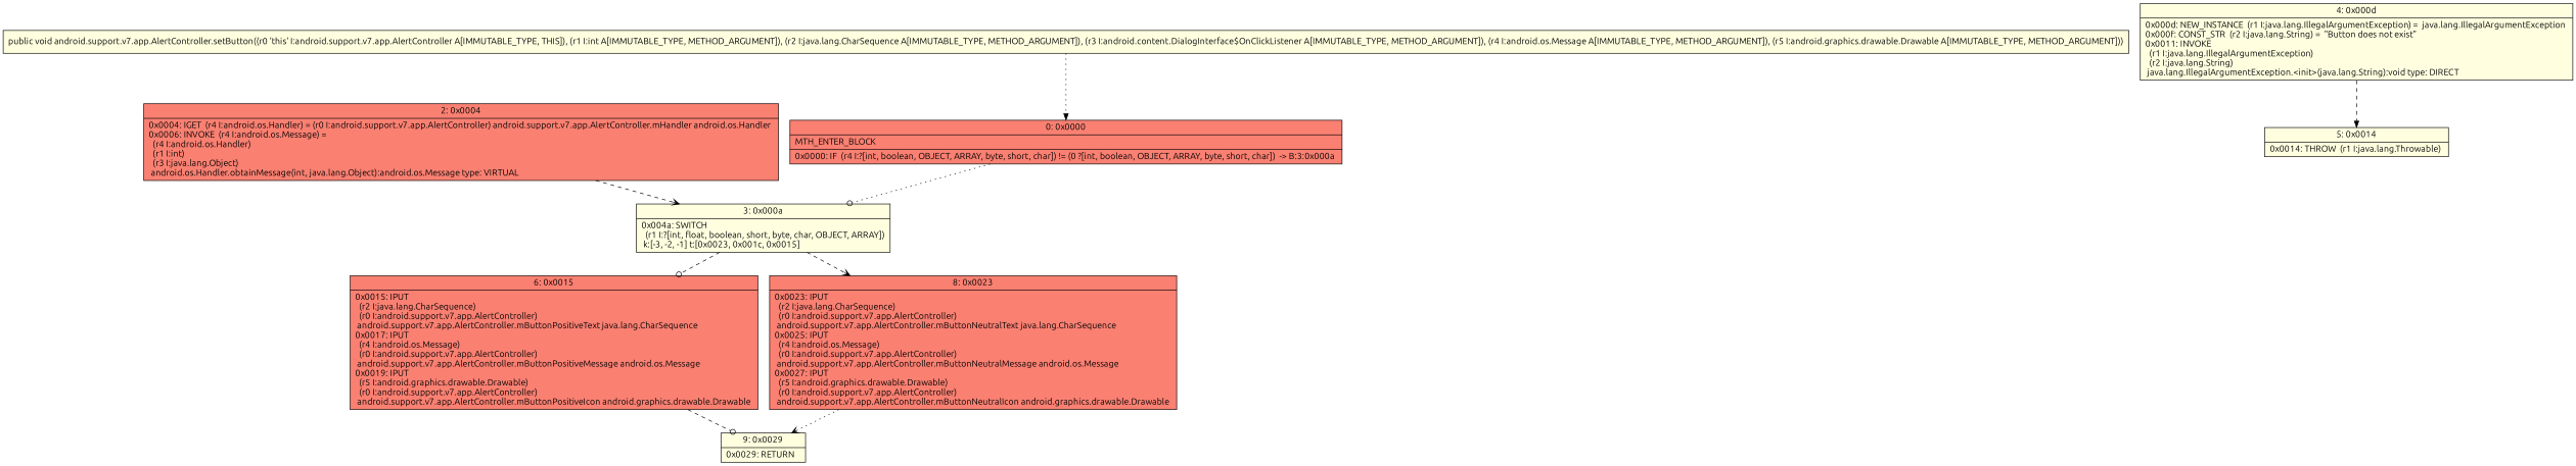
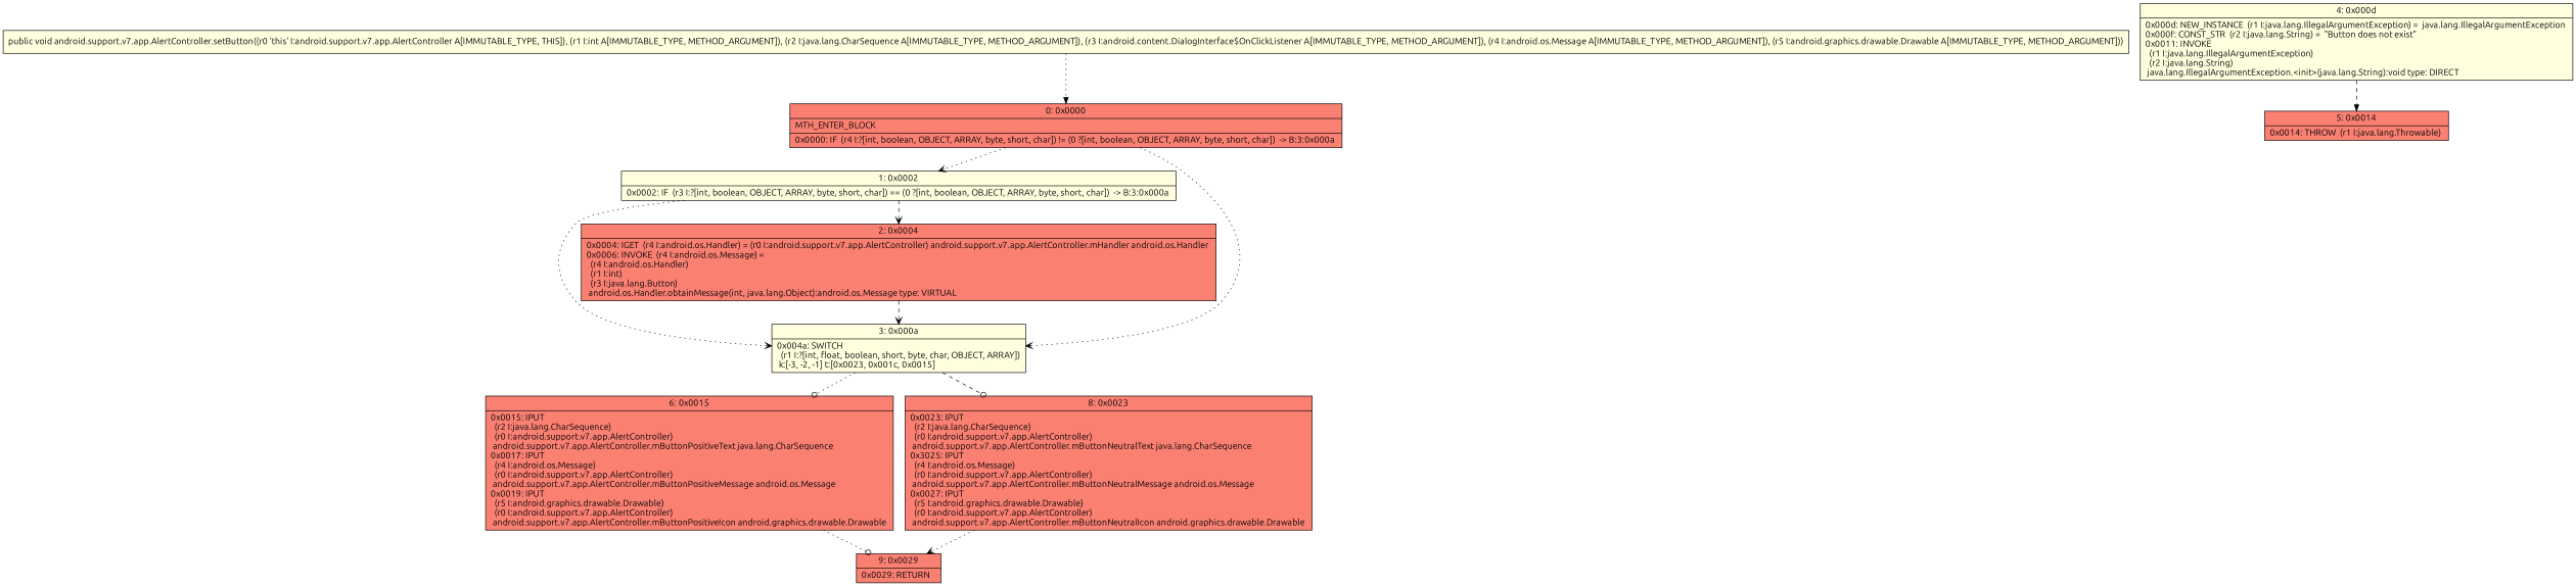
  digraph {
    fontname=Ubuntu
    node [fillcolor=salmon fontname=Ubuntu shape=record style=filled]
    edge [arrowhead=vee fontname=Ubuntu style=dotted]
    n1 [label="{0\:\ 0x0000|MTH_ENTER_BLOCK\l|0x0000: IF  (r4 I:?[int, boolean, OBJECT, ARRAY, byte, short, char]) != (0 ?[int, boolean, OBJECT, ARRAY, byte, short, char])  \-\> B:3:0x000a \l}"]
+   n2 [fillcolor=lightyellow label="{1\:\ 0x0002|0x0002: IF  (r3 I:?[int, boolean, OBJECT, ARRAY, byte, short, char]) == (0 ?[int, boolean, OBJECT, ARRAY, byte, short, char])  \-\> B:3:0x000a \l}"]
    n3 [fillcolor=lightyellow label="{3\:\ 0x000a|0x004a: SWITCH  \l  (r1 I:?[int, float, boolean, short, byte, char, OBJECT, ARRAY])\l k:[\-3, \-2, \-1] t:[0x0023, 0x001c, 0x0015] \l}"]
-   n4 [label="{2\:\ 0x0004|0x0004: IGET  (r4 I:android.os.Handler) = (r0 I:android.support.v7.app.AlertController) android.support.v7.app.AlertController.mHandler android.os.Handler \l0x0006: INVOKE  (r4 I:android.os.Message) = \l  (r4 I:android.os.Handler)\l  (r1 I:int)\l  (r3 I:java.lang.Object)\l android.os.Handler.obtainMessage(int, java.lang.Object):android.os.Message type: VIRTUAL \l}"]
+   n4 [label="{2\:\ 0x0004|0x0004: IGET  (r4 I:android.os.Handler) = (r0 I:android.support.v7.app.AlertController) android.support.v7.app.AlertController.mHandler android.os.Handler \l0x0006: INVOKE  (r4 I:android.os.Message) = \l  (r4 I:android.os.Handler)\l  (r1 I:int)\l  (r3 I:java.lang.Button)\l android.os.Handler.obtainMessage(int, java.lang.Object):android.os.Message type: VIRTUAL \l}"]
    n5 [label="{6\:\ 0x0015|0x0015: IPUT  \l  (r2 I:java.lang.CharSequence)\l  (r0 I:android.support.v7.app.AlertController)\l android.support.v7.app.AlertController.mButtonPositiveText java.lang.CharSequence \l0x0017: IPUT  \l  (r4 I:android.os.Message)\l  (r0 I:android.support.v7.app.AlertController)\l android.support.v7.app.AlertController.mButtonPositiveMessage android.os.Message \l0x0019: IPUT  \l  (r5 I:android.graphics.drawable.Drawable)\l  (r0 I:android.support.v7.app.AlertController)\l android.support.v7.app.AlertController.mButtonPositiveIcon android.graphics.drawable.Drawable \l}"]
-   n6 [label="{8\:\ 0x0023|0x0023: IPUT  \l  (r2 I:java.lang.CharSequence)\l  (r0 I:android.support.v7.app.AlertController)\l android.support.v7.app.AlertController.mButtonNeutralText java.lang.CharSequence \l0x0025: IPUT  \l  (r4 I:android.os.Message)\l  (r0 I:android.support.v7.app.AlertController)\l android.support.v7.app.AlertController.mButtonNeutralMessage android.os.Message \l0x0027: IPUT  \l  (r5 I:android.graphics.drawable.Drawable)\l  (r0 I:android.support.v7.app.AlertController)\l android.support.v7.app.AlertController.mButtonNeutralIcon android.graphics.drawable.Drawable \l}"]
+   n6 [label="{8\:\ 0x0023|0x0023: IPUT  \l  (r2 I:java.lang.CharSequence)\l  (r0 I:android.support.v7.app.AlertController)\l android.support.v7.app.AlertController.mButtonNeutralText java.lang.CharSequence \l0x3025: IPUT  \l  (r4 I:android.os.Message)\l  (r0 I:android.support.v7.app.AlertController)\l android.support.v7.app.AlertController.mButtonNeutralMessage android.os.Message \l0x0027: IPUT  \l  (r5 I:android.graphics.drawable.Drawable)\l  (r0 I:android.support.v7.app.AlertController)\l android.support.v7.app.AlertController.mButtonNeutralIcon android.graphics.drawable.Drawable \l}"]
    n7 [fillcolor=lightyellow label="{4\:\ 0x000d|0x000d: NEW_INSTANCE  (r1 I:java.lang.IllegalArgumentException) =  java.lang.IllegalArgumentException \l0x000f: CONST_STR  (r2 I:java.lang.String) =  \"Button does not exist\" \l0x0011: INVOKE  \l  (r1 I:java.lang.IllegalArgumentException)\l  (r2 I:java.lang.String)\l java.lang.IllegalArgumentException.\<init\>(java.lang.String):void type: DIRECT \l}"]
-   n8 [fillcolor=lightyellow label="{5\:\ 0x0014|0x0014: THROW  (r1 I:java.lang.Throwable) \l}"]
-   n9 [fillcolor=lightyellow label="{9\:\ 0x0029|0x0029: RETURN   \l}"]
+   n8 [label="{5\:\ 0x0014|0x0014: THROW  (r1 I:java.lang.Throwable) \l}"]
+   n9 [label="{9\:\ 0x0029|0x0029: RETURN   \l}"]
    n10 [fillcolor=lightyellow label="{public void android.support.v7.app.AlertController.setButton((r0 'this' I:android.support.v7.app.AlertController A[IMMUTABLE_TYPE, THIS]), (r1 I:int A[IMMUTABLE_TYPE, METHOD_ARGUMENT]), (r2 I:java.lang.CharSequence A[IMMUTABLE_TYPE, METHOD_ARGUMENT]), (r3 I:android.content.DialogInterface$OnClickListener A[IMMUTABLE_TYPE, METHOD_ARGUMENT]), (r4 I:android.os.Message A[IMMUTABLE_TYPE, METHOD_ARGUMENT]), (r5 I:android.graphics.drawable.Drawable A[IMMUTABLE_TYPE, METHOD_ARGUMENT])) }"]
-   n1 -> n3 [arrowhead=odot]
-   n3 -> n5 [arrowhead=odot style=dashed]
-   n3 -> n6 [style=dashed]
+   n1 -> n2
+   n1 -> n3
+   n2 -> n3
+   n2 -> n4 [style=dashed]
+   n3 -> n5 [arrowhead=odot]
+   n3 -> n6 [arrowhead=odot style=dashed]
    n4 -> n3 [style=dashed]
-   n5 -> n9 [arrowhead=odot style=dashed]
+   n5 -> n9 [arrowhead=odot]
    n6 -> n9
    n7 -> n8 [arrowhead=normal style=dashed]
    n10 -> n1 [arrowhead=normal]
  }
